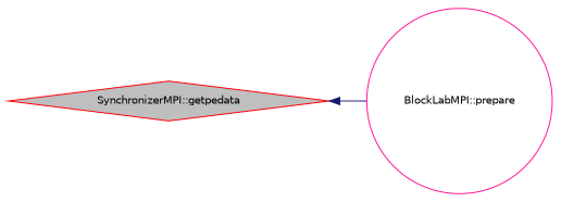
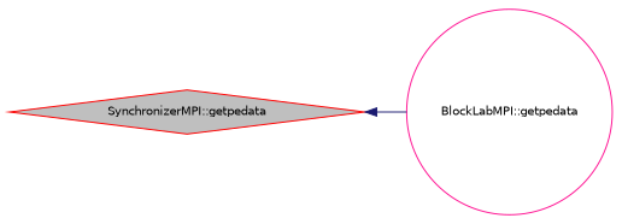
  digraph {
    rankdir=LR
    node [fontname=Helvetica fontsize=10 style=filled]
    n1 [color=red fillcolor=grey75 fontcolor=black height=0.2 label="SynchronizerMPI::getpedata" shape=diamond width=0.4]
-   n2 [color=deeppink fillcolor=white height=0.2 label="BlockLabMPI::prepare" shape=circle width=0.4]
+   n2 [color=deeppink fillcolor=white height=0.2 label="BlockLabMPI::getpedata" shape=circle width=0.4]
    n1 -> n2 [color=midnightblue dir=back fontname=Helvetica fontsize=10 labelfontname=Helvetica labelfontsize=10 style=solid]
  }
